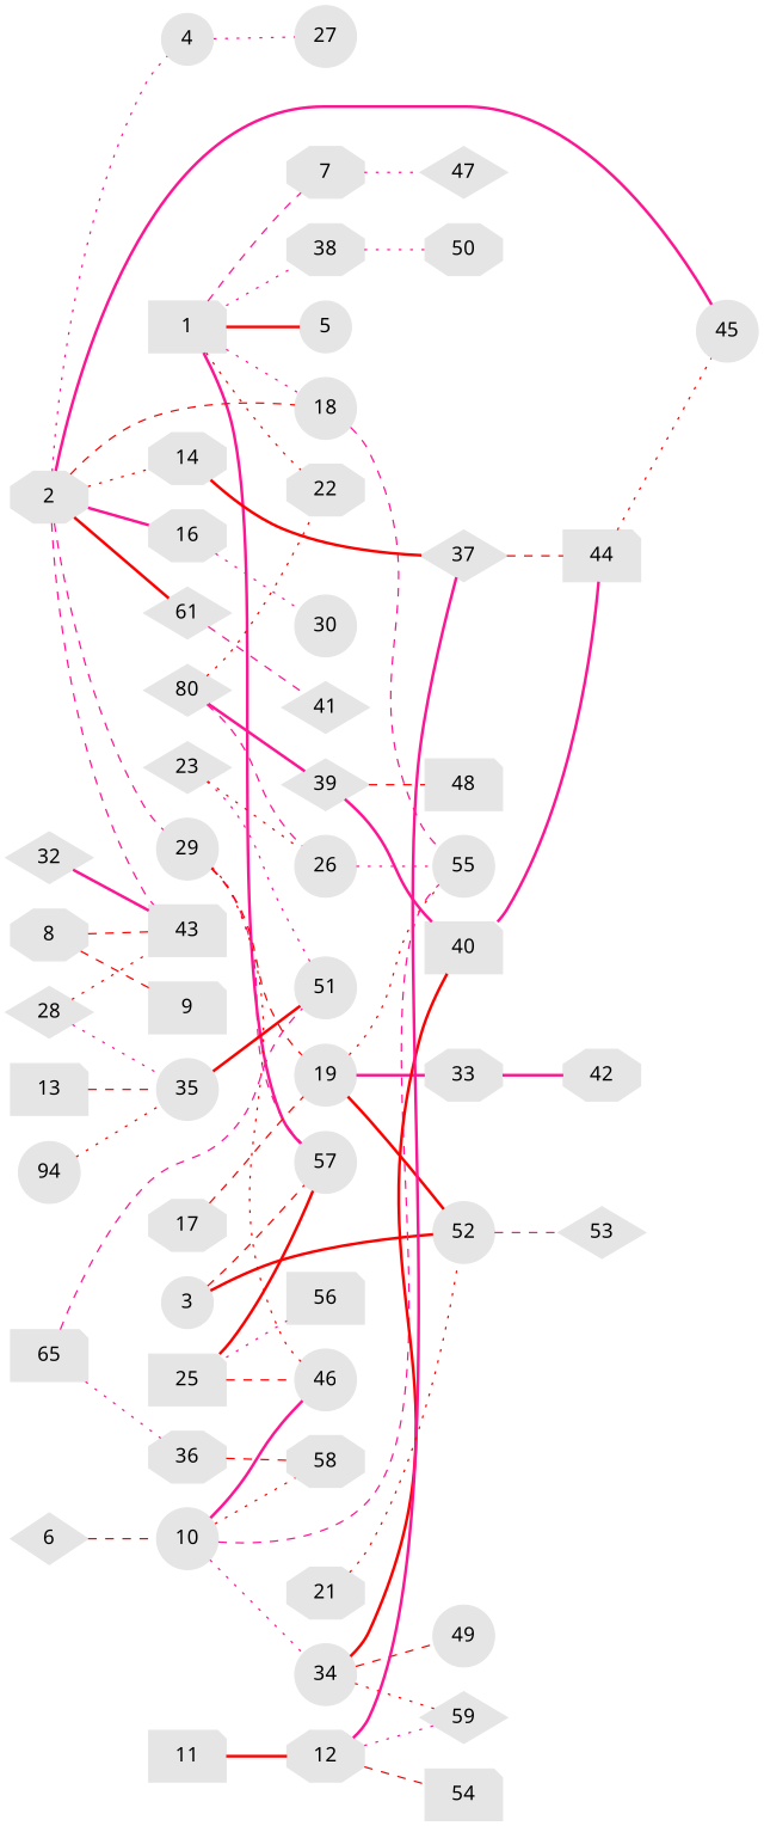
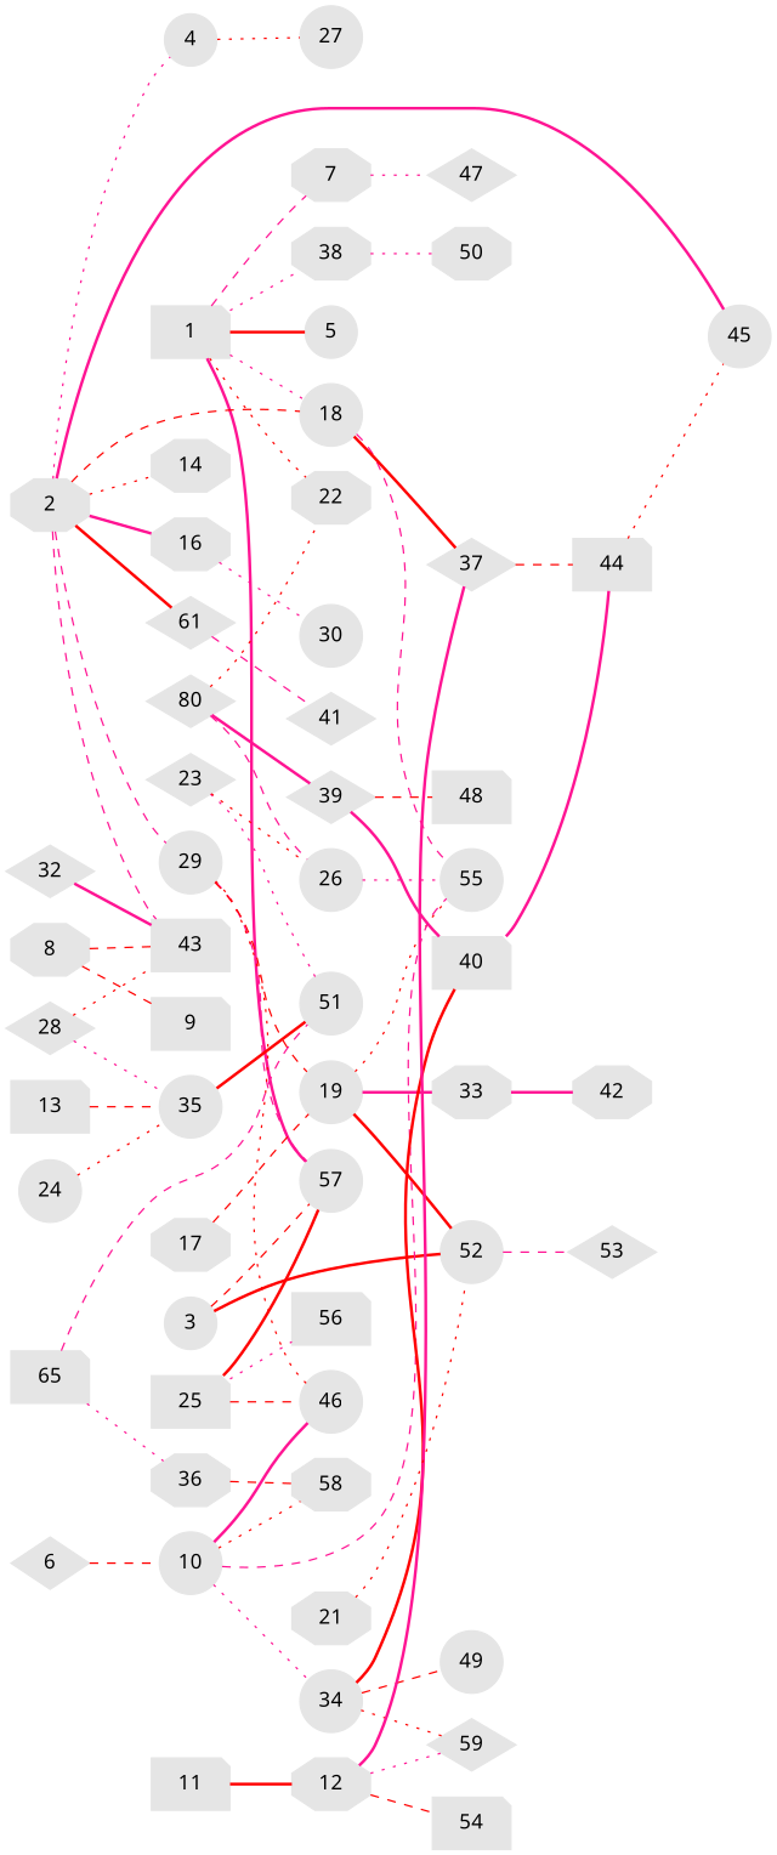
  graph {
    fontname="Noto Sans"
    rankdir=LR
    node [color=gray90 fontname="Noto Sans" shape=circle style=filled]
    edge [color=red fontname="Noto Sans" style=dotted weight=1.0]
    1 [shape=note]
    5
    7 [shape=octagon]
    18
    22 [shape=octagon]
    38 [shape=octagon]
    57
    47 [shape=diamond]
    55
    37 [shape=diamond]
    50 [shape=octagon]
    2 [shape=octagon]
    4
    14 [shape=octagon]
    16 [shape=octagon]
    29
    n17 [label=61 shape=diamond]
    43 [shape=note]
    45
    27
    30
    19
    46
    41 [shape=diamond]
    3
    52
    33 [shape=octagon]
    53 [shape=diamond]
    6 [shape=diamond]
    10
    34
    58 [shape=octagon]
    8 [shape=octagon]
    9 [shape=note]
    59 [shape=diamond]
    40 [shape=note]
    49
    11 [shape=note]
    12 [shape=octagon]
    54 [shape=note]
    44 [shape=note]
    13 [shape=note]
    35
    51
    n45 [label=65 shape=note]
    36 [shape=octagon]
    17 [shape=octagon]
    42 [shape=octagon]
    n49 [label=80 shape=diamond]
    26
    39 [shape=diamond]
    48 [shape=note]
    21 [shape=octagon]
    23 [shape=diamond]
-   24 [label=94]
+   24
    25 [shape=note]
    56 [shape=note]
    28 [shape=diamond]
    32 [shape=diamond]
    1 -- 5 [style=bold]
    1 -- 7 [color=deeppink style=dashed]
    1 -- 18 [color=deeppink]
    1 -- 22
    1 -- 38 [color=deeppink]
    1 -- 57 [color=deeppink style=bold]
    7 -- 47 [color=deeppink]
    18 -- 55 [color=deeppink style=dashed]
-   14 -- 37 [style=bold]
+   18 -- 37 [style=bold]
    38 -- 50 [color=deeppink]
    37 -- 44 [style=dashed]
    2 -- 18 [style=dashed]
    2 -- 4 [color=deeppink]
    2 -- 14
    2 -- 16 [color=deeppink style=bold]
    2 -- 29 [color=deeppink style=dashed]
    2 -- n17 [style=bold]
    2 -- 43 [color=deeppink style=dashed]
    2 -- 45 [color=deeppink style=bold]
-   4 -- 27 [color=deeppink]
+   4 -- 27
    16 -- 30 [color=deeppink]
    29 -- 57 [color=deeppink style=dashed]
    29 -- 19 [style=dashed]
    29 -- 46
    n17 -- 41 [color=deeppink style=dashed]
    19 -- 55
    19 -- 52 [style=bold]
    19 -- 33 [color=deeppink style=bold]
    3 -- 57 [style=dashed]
    3 -- 52 [style=bold]
    52 -- 53 [color=deeppink style=dashed]
    33 -- 42 [color=deeppink style=bold]
    6 -- 10 [style=dashed]
    10 -- 55 [color=deeppink style=dashed]
    10 -- 46 [color=deeppink style=bold]
    10 -- 34 [color=deeppink]
    10 -- 58 [weight=2.0]
    34 -- 59
    34 -- 40 [style=bold]
    34 -- 49 [style=dashed]
    8 -- 43 [style=dashed]
    8 -- 9 [style=dashed]
    40 -- 44 [color=deeppink style=bold]
    11 -- 12 [style=bold]
    12 -- 37 [color=deeppink style=bold]
    12 -- 59 [color=deeppink]
    12 -- 54 [style=dashed]
    44 -- 45
    13 -- 35 [style=dashed]
    35 -- 51 [style=bold]
    n45 -- 51 [color=deeppink style=dashed]
    n45 -- 36 [color=deeppink]
    36 -- 58 [style=dashed]
    17 -- 19 [style=dashed]
    n49 -- 22
    n49 -- 26 [color=deeppink style=dashed]
    n49 -- 39 [color=deeppink style=bold]
    26 -- 55 [color=deeppink]
    39 -- 40 [color=deeppink style=bold]
    39 -- 48 [style=dashed]
    21 -- 52
    23 -- 51 [color=deeppink]
    23 -- 26
    24 -- 35
    25 -- 57 [style=bold]
    25 -- 46 [style=dashed]
    25 -- 56 [color=deeppink]
    28 -- 43
    28 -- 35 [color=deeppink]
    32 -- 43 [color=deeppink style=bold]
  }
